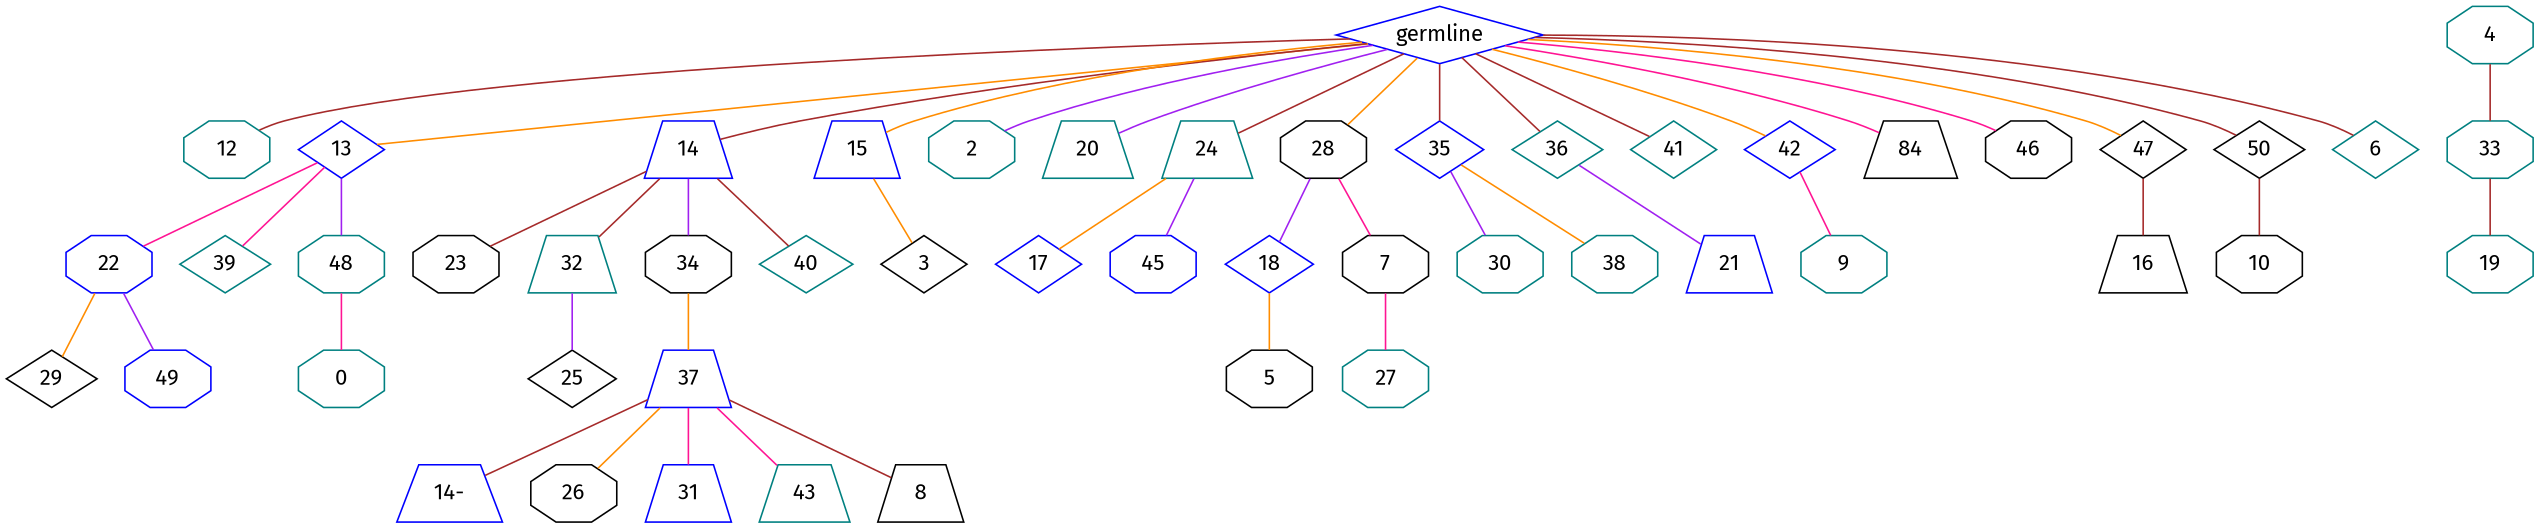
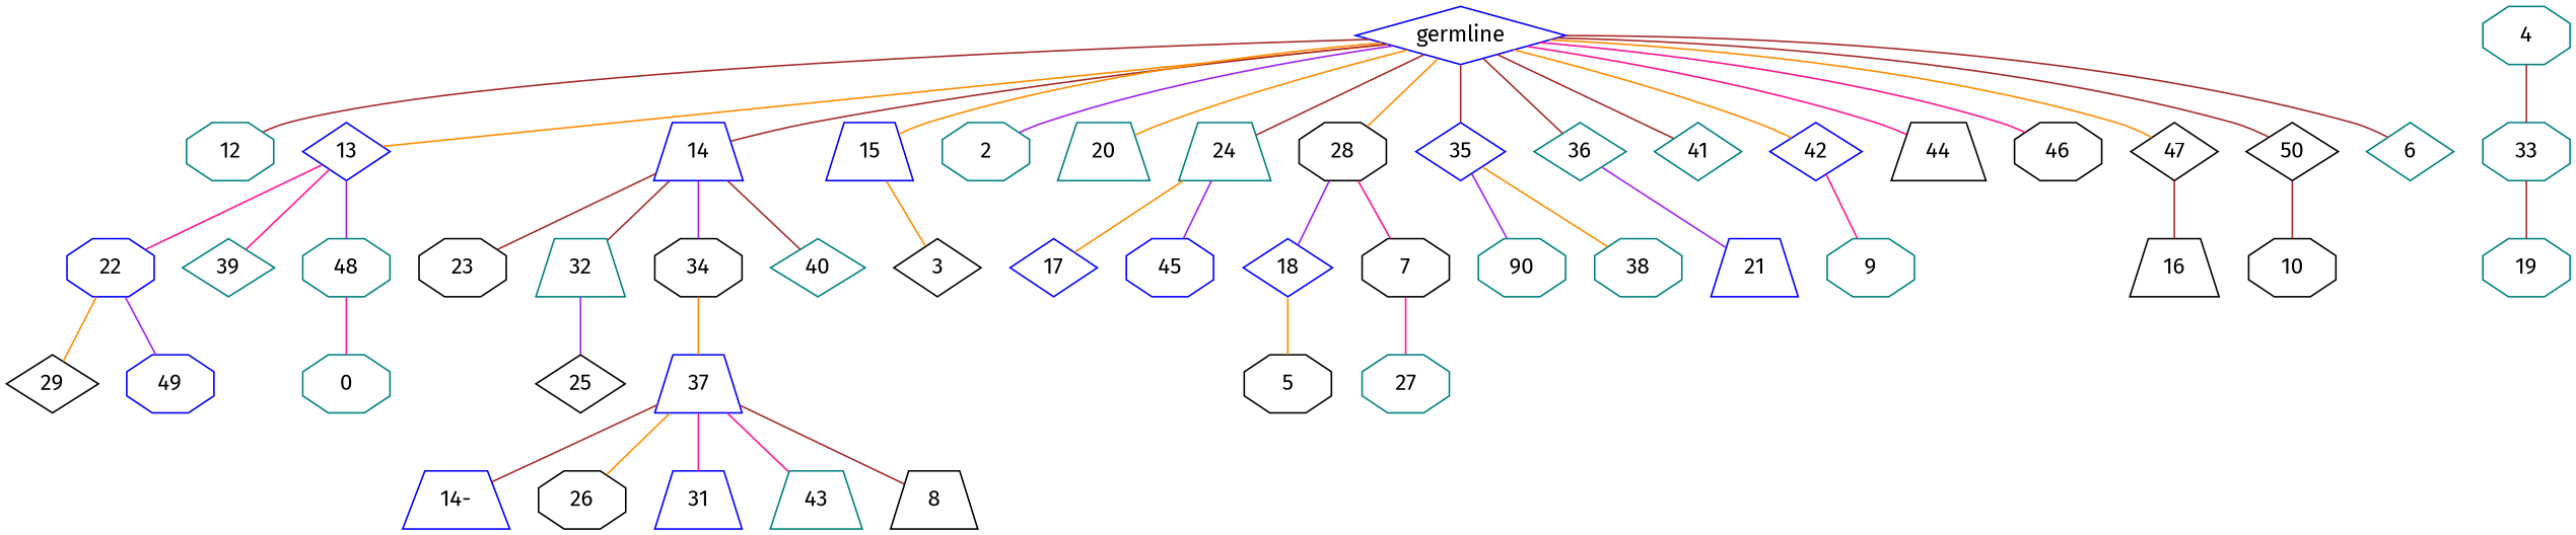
  graph {
    fontname="Fira Sans"
    node [color=teal fontname="Fira Sans" shape=octagon]
    edge [color=brown fontname="Fira Sans"]
    n1 [color=blue label=germline shape=diamond]
    n2 [label=12]
    n3 [color=blue label=13 shape=diamond]
    n4 [color=blue label=14 shape=trapezium]
    n5 [color=blue label=15 shape=trapezium]
    n6 [label=2]
    n7 [label=20 shape=trapezium]
    n8 [label=24 shape=trapezium]
    n9 [color=black label=28]
    n10 [color=blue label=35 shape=diamond]
    n11 [label=36 shape=diamond]
    n12 [label=41 shape=diamond]
    n13 [color=blue label=42 shape=diamond]
-   n14 [color=black label=84 shape=trapezium]
+   n14 [color=black label=44 shape=trapezium]
    n15 [color=black label=46]
    n16 [color=black label=47 shape=diamond]
    n17 [color=black label=50 shape=diamond]
    n18 [label=6 shape=diamond]
    n19 [color=blue label=22]
    n20 [label=39 shape=diamond]
    n21 [label=48]
    n22 [color=black label=23]
    n23 [label=32 shape=trapezium]
    n24 [color=black label=34]
    n25 [label=40 shape=diamond]
    n26 [color=black label=3 shape=diamond]
    n27 [color=blue label=17 shape=diamond]
    n28 [color=blue label=45]
    n29 [color=blue label=18 shape=diamond]
    n30 [color=black label=7]
-   n31 [label=30]
+   n31 [label=90]
    n32 [label=38]
    n33 [color=blue label=21 shape=trapezium]
    n34 [label=9]
    n35 [color=black label=16 shape=trapezium]
    n36 [color=black label=10]
    n37 [color=black label=29 shape=diamond]
    n38 [color=blue label=49]
    n39 [label=0]
    n40 [color=black label=25 shape=diamond]
    n41 [color=blue label=37 shape=trapezium]
    n42 [label=4]
    n43 [label=33]
    n44 [color=blue label="14-" shape=trapezium]
    n45 [color=black label=26]
    n46 [color=blue label=31 shape=trapezium]
    n47 [label=43 shape=trapezium]
    n48 [color=black label=8 shape=trapezium]
    n49 [label=19]
    n50 [color=black label=5]
    n51 [label=27]
    n1 -- n2
    n1 -- n3 [color=darkorange]
    n1 -- n4
    n1 -- n5 [color=darkorange]
    n1 -- n6 [color=purple]
-   n1 -- n7 [color=purple]
+   n1 -- n7 [color=darkorange]
    n1 -- n8
    n1 -- n9 [color=darkorange]
    n1 -- n10
    n1 -- n11
    n1 -- n12
    n1 -- n13 [color=darkorange]
    n1 -- n14 [color=deeppink]
    n1 -- n15 [color=deeppink]
    n1 -- n16 [color=darkorange]
    n1 -- n17
    n1 -- n18
    n3 -- n19 [color=deeppink]
    n3 -- n20 [color=deeppink]
    n3 -- n21 [color=purple]
    n4 -- n22
    n4 -- n23
    n4 -- n24 [color=purple]
    n4 -- n25
    n5 -- n26 [color=darkorange]
    n8 -- n27 [color=darkorange]
    n8 -- n28 [color=purple]
    n9 -- n29 [color=purple]
    n9 -- n30 [color=deeppink]
    n10 -- n31 [color=purple]
    n10 -- n32 [color=darkorange]
    n11 -- n33 [color=purple]
    n13 -- n34 [color=deeppink]
    n16 -- n35
    n17 -- n36
    n19 -- n37 [color=darkorange]
    n19 -- n38 [color=purple]
    n21 -- n39 [color=deeppink]
    n23 -- n40 [color=purple]
    n24 -- n41 [color=darkorange]
    n29 -- n50 [color=darkorange]
    n30 -- n51 [color=deeppink]
    n41 -- n44
    n41 -- n45 [color=darkorange]
    n41 -- n46 [color=deeppink]
    n41 -- n47 [color=deeppink]
    n41 -- n48
    n42 -- n43
    n43 -- n49
  }
